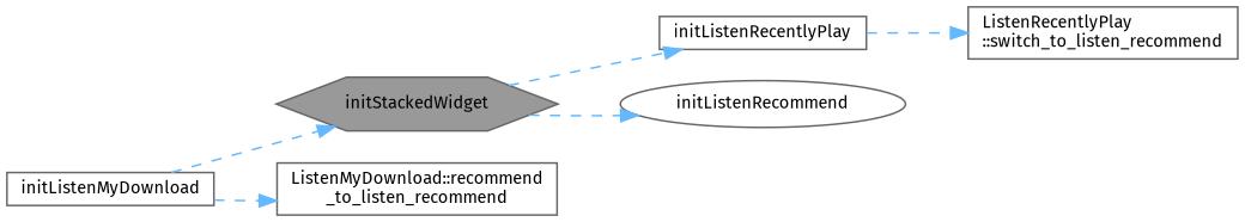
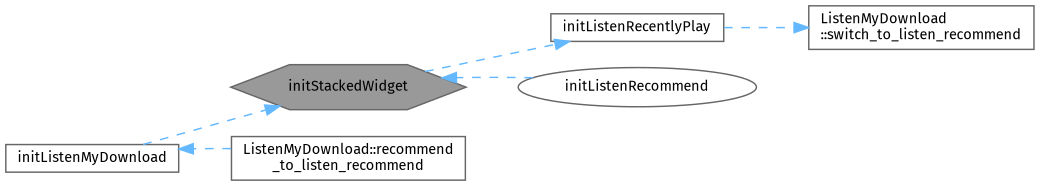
  digraph {
    fontname="Fira Sans"
    rankdir=LR
    node [color=grey40 fillcolor=white fontname="Fira Sans" fontsize=10 shape=box style=filled]
    edge [color=steelblue1 fontname="Fira Sans" fontsize=10 labelfontname=Helvetica labelfontsize=10 style=dashed]
    n1 [color=gray40 fillcolor=grey60 fontcolor=black height=0.2 label=initStackedWidget shape=hexagon width=0.4]
    n2 [height=0.2 label=initListenRecentlyPlay width=0.4]
    n3 [height=0.2 label=initListenRecommend shape=ellipse width=0.4]
    n4 [height=0.2 label=initListenMyDownload width=0.4]
    n5 [height=0.2 label="ListenMyDownload::recommend\l_to_listen_recommend" width=0.4]
-   n6 [height=0.2 label="ListenRecentlyPlay\l::switch_to_listen_recommend" width=0.4]
+   n6 [height=0.2 label="ListenMyDownload\l::switch_to_listen_recommend" width=0.4]
    n1 -> n2
-   n1 -> n3
+   n3 -> n1
    n2 -> n6
    n4 -> n1
-   n4 -> n5
+   n5 -> n4
  }
